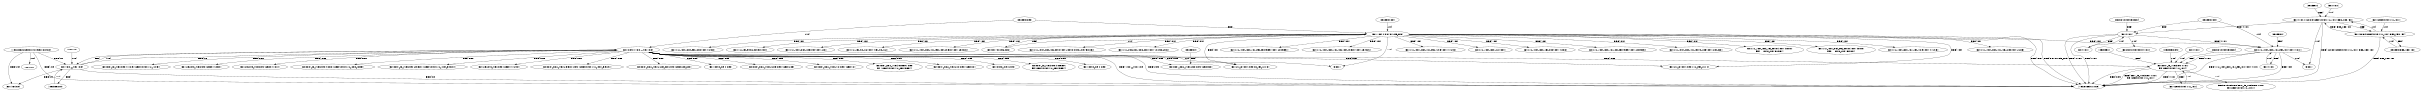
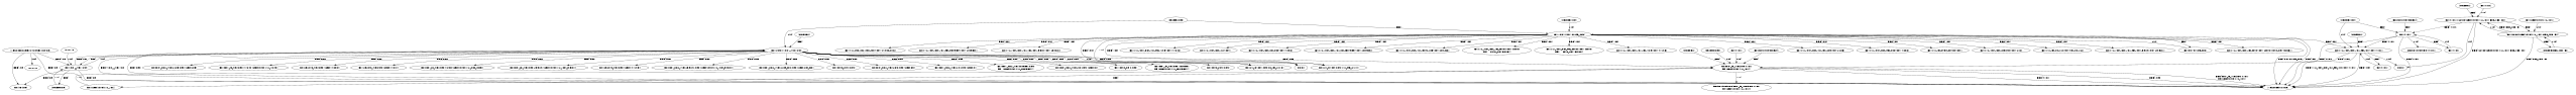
  digraph {
    fontname=Lato
    node [fontname=Lato]
    edge [fontname=Lato]
    n1 [label="(Call,copy_to_user(argp, u.xcrs,\n\t\t\t\t sizeof(struct kvm_xcrs)))"]
    n2 [label="(Call,sizeof(struct kvm_xcrs))"]
    n3 [label="(MethodReturn,long)"]
    n4 [label="(ControlStructure,if (copy_to_user(argp, u.xcrs,\n\t\t\t\t sizeof(struct kvm_xcrs))))"]
    n5 [label="(Call,*argp = (void __user *)arg)"]
    n6 [label="(Call,(void __user *)arg)"]
    n7 [label="(Call,copy_from_user(&mce, argp, sizeof mce))"]
    n8 [label="(Call,copy_from_user(&va, argp, sizeof va))"]
    n9 [label="(Call,copy_from_user(&dbgregs, argp,\n\t\t\t\t   sizeof(struct kvm_debugregs)))"]
    n10 [label="(Call,copy_from_user(&irq, argp, sizeof irq))"]
    n11 [label="(Call,*cpuid_arg = argp)"]
    n12 [label="(Call,copy_to_user(argp, &dbgregs,\n\t\t\t\t sizeof(struct kvm_debugregs)))"]
    n13 [label="(Call,*cpuid_arg = argp)"]
    n14 [label="(Call,msr_io(vcpu, argp, do_set_msr, 0))"]
    n15 [label="(Call,copy_to_user(argp, u.xsave, sizeof(struct kvm_xsave)))"]
    n16 [label="(Call,memdup_user(argp, sizeof(*u.lapic)))"]
    n17 [label="(Call,memdup_user(argp, sizeof(*u.xcrs)))"]
    n18 [label="(Call,copy_to_user(argp, u.lapic, sizeof(struct kvm_lapic_state)))"]
    n19 [label="(Call,copy_to_user(argp, &events, sizeof(struct kvm_vcpu_events)))"]
    n20 [label="(Block,)"]
    n21 [label="(Call,memdup_user(argp, sizeof(*u.xsave)))"]
    n22 [label="(Call,msr_io(vcpu, argp, kvm_get_msr, 1))"]
    n23 [label="(Call,copy_from_user(&events, argp, sizeof(struct kvm_vcpu_events)))"]
    n24 [label="(Call,copy_from_user(&mcg_cap, argp, sizeof mcg_cap))"]
    n25 [label="(Call,*cpuid_arg = argp)"]
    n26 [label="(Call,copy_from_user(&tac, argp, sizeof tac))"]
    n27 [label="(Call,(u32)arg)"]
    n28 [label="(Identifier,arg)"]
    n29 [label="(MethodParameterIn,unsigned long arg)"]
    1000100
    n31 [label="(Call,kvm_vcpu_ioctl_x86_get_xcrs(vcpu, u.xcrs))"]
    n32 [label="(Block,)"]
    n33 [label="(Call,u.xcrs)"]
    n34 [label="(Call,*vcpu = filp->private_data)"]
    n35 [label="(Call,kvm_vcpu_ioctl_x86_set_xsave(vcpu, u.xsave))"]
    n36 [label="(Call,kvm_vcpu_ioctl_x86_set_mce(vcpu, &mce))"]
    n37 [label="(Call,kvm_vcpu_ioctl_get_lapic(vcpu, u.lapic))"]
    n38 [label="(Call,kvm_set_guest_paused(vcpu))"]
    n39 [label="(Call,kvm_vcpu_ioctl_interrupt(vcpu, &irq))"]
    n40 [label="(Call,kvm_set_tsc_khz(vcpu, user_tsc_khz))"]
    n41 [label="(Call,kvm_vcpu_ioctl_x86_get_vcpu_events(vcpu, &events))"]
    n42 [label="(Call,filp->private_data)"]
    n43 [label="(Call,kvm_vcpu_ioctl_set_cpuid(vcpu, &cpuid, cpuid_arg->entries))"]
    n44 [label="(Call,kvm_lapic_set_vapic_addr(vcpu, va.vapic_addr))"]
    n45 [label="(Call,kvm_vcpu_ioctl_x86_get_debugregs(vcpu, &dbgregs))"]
    n46 [label="(Call,kvm_vcpu_ioctl_x86_set_vcpu_events(vcpu, &events))"]
    n47 [label="(Call,kvm_vcpu_ioctl_x86_get_xsave(vcpu, u.xsave))"]
    n48 [label="(Call,kvm_vcpu_ioctl_nmi(vcpu))"]
    n49 [label="(Call,kvm_vcpu_ioctl_set_lapic(vcpu, u.lapic))"]
    n50 [label="(Call,kvm_vcpu_ioctl_x86_set_debugregs(vcpu, &dbgregs))"]
    n51 [label="(Call,kvm_vcpu_ioctl_x86_setup_mce(vcpu, mcg_cap))"]
    n52 [label="(Call,kvm_vcpu_ioctl_set_cpuid2(vcpu, &cpuid,\n\t\t\t\t\t      cpuid_arg->entries))"]
    n53 [label="(Call,kvm_vcpu_ioctl_get_cpuid2(vcpu, &cpuid,\n\t\t\t\t\t      cpuid_arg->entries))"]
    n54 [label="(Call,!u.xcrs)"]
    n55 [label="(ControlStructure,if (!u.xcrs))"]
    n56 [label="(Call,u.xcrs)"]
    n57 [label="(Call,u.xcrs = kzalloc(sizeof(struct kvm_xcrs), GFP_KERNEL))"]
    n58 [label="(Call,kzalloc(sizeof(struct kvm_xcrs), GFP_KERNEL))"]
    n59 [label="(Identifier,GFP_KERNEL)"]
    n60 [label="(ControlStructure,break;)"]
    n61 [label="(Identifier,r)"]
    n62 [label="(Identifier,r)"]
    n63 [label="(Identifier,u)"]
    n64 [label="(Identifier,r)"]
    n65 [label="(Call,sizeof(struct kvm_xcrs))"]
    n66 [label="(Identifier,vcpu)"]
    n67 [label="(Identifier,argp)"]
    n68 [label="(ControlStructure,break;)"]
    n69 [label="(Identifier,argp)"]
    n70 [label="(Identifier,vcpu)"]
    n71 [label="(Call,u.xcrs)"]
    n72 [label="(Call,u.xcrs)"]
    1000115
    n1 -> n2 [label="CFG: "]
    n1 -> n3 [label="DDG: u.xcrs"]
    n1 -> n3 [label="DDG: argp"]
    n1 -> n3 [label="DDG: copy_to_user(argp, u.xcrs,\n\t\t\t\t sizeof(struct kvm_xcrs))"]
    n1 -> n4 [label="AST: "]
    n2 -> n1 [label="AST: "]
    n5 -> n1 [label="DDG: argp"]
    n5 -> n3 [label="DDG: (void __user *)arg"]
    n5 -> n3 [label="DDG: argp"]
    n5 -> n6 [label="CFG: "]
    n5 -> n7 [label="DDG: argp"]
    n5 -> n8 [label="DDG: argp"]
    n5 -> n9 [label="DDG: argp"]
    n5 -> n10 [label="DDG: argp"]
    n5 -> n11 [label="DDG: argp"]
    n5 -> n12 [label="DDG: argp"]
    n5 -> n13 [label="DDG: argp"]
    n5 -> n14 [label="DDG: argp"]
    n5 -> n15 [label="DDG: argp"]
    n5 -> n16 [label="DDG: argp"]
    n5 -> n17 [label="DDG: argp"]
    n5 -> n18 [label="DDG: argp"]
    n5 -> n19 [label="DDG: argp"]
    n5 -> n20 [label="AST: "]
    n5 -> n21 [label="DDG: argp"]
    n5 -> n22 [label="DDG: argp"]
    n5 -> n23 [label="DDG: argp"]
    n5 -> n24 [label="DDG: argp"]
    n5 -> n25 [label="DDG: argp"]
    n5 -> n26 [label="DDG: argp"]
    n6 -> n3 [label="DDG: arg"]
    n6 -> n5 [label="AST: "]
    n6 -> n5 [label="DDG: arg"]
    n6 -> n27 [label="DDG: arg"]
    n6 -> n28 [label="CFG: "]
    n28 -> n6 [label="AST: "]
    n29 -> n3 [label="DDG: arg"]
    n29 -> n6 [label="DDG: arg"]
    n29 -> n27 [label="DDG: arg"]
    n29 -> 1000100 [label="AST: "]
    n31 -> n1 [label="DDG: u.xcrs"]
    n31 -> n3 [label="DDG: kvm_vcpu_ioctl_x86_get_xcrs(vcpu, u.xcrs)"]
    n31 -> n3 [label="DDG: vcpu"]
    n31 -> n32 [label="AST: "]
    n31 -> n33 [label="CFG: "]
    n33 -> n31 [label="AST: "]
    n34 -> n3 [label="DDG: filp->private_data"]
    n34 -> n3 [label="DDG: vcpu"]
    n34 -> n14 [label="DDG: vcpu"]
    n34 -> n20 [label="AST: "]
    n34 -> n22 [label="DDG: vcpu"]
    n34 -> n31 [label="DDG: vcpu"]
    n34 -> n35 [label="DDG: vcpu"]
    n34 -> n36 [label="DDG: vcpu"]
    n34 -> n37 [label="DDG: vcpu"]
    n34 -> n38 [label="DDG: vcpu"]
    n34 -> n39 [label="DDG: vcpu"]
    n34 -> n40 [label="DDG: vcpu"]
    n34 -> n41 [label="DDG: vcpu"]
    n34 -> n42 [label="CFG: "]
    n34 -> n43 [label="DDG: vcpu"]
    n34 -> n44 [label="DDG: vcpu"]
    n34 -> n45 [label="DDG: vcpu"]
    n34 -> n46 [label="DDG: vcpu"]
    n34 -> n47 [label="DDG: vcpu"]
    n34 -> n48 [label="DDG: vcpu"]
    n34 -> n49 [label="DDG: vcpu"]
    n34 -> n50 [label="DDG: vcpu"]
    n34 -> n51 [label="DDG: vcpu"]
    n34 -> n52 [label="DDG: vcpu"]
    n34 -> n53 [label="DDG: vcpu"]
    n42 -> n34 [label="AST: "]
    n54 -> n3 [label="DDG: !u.xcrs"]
    n54 -> n3 [label="DDG: u.xcrs"]
    n54 -> n31 [label="DDG: u.xcrs"]
    n54 -> n55 [label="AST: "]
    n54 -> n56 [label="CFG: "]
    n56 -> n54 [label="AST: "]
    n57 -> n3 [label="DDG: kzalloc(sizeof(struct kvm_xcrs), GFP_KERNEL)"]
    n57 -> n32 [label="AST: "]
    n57 -> n54 [label="DDG: u.xcrs"]
    n57 -> n58 [label="CFG: "]
    n58 -> n3 [label="DDG: GFP_KERNEL"]
    n58 -> n57 [label="AST: "]
    n58 -> n57 [label="DDG: GFP_KERNEL"]
    n58 -> n59 [label="CFG: "]
    n59 -> n58 [label="AST: "]
    n60 -> n1 [label="CFG: "]
    n61 -> n57 [label="CFG: "]
    n62 -> n1 [label="CFG: "]
-   n63 -> n26 [label="CFG: "]
+   n63 -> n5 [label="CFG: "]
    n64 -> n31 [label="CFG: "]
    n65 -> n58 [label="AST: "]
    n66 -> n34 [label="AST: "]
    n67 -> n5 [label="AST: "]
    n67 -> n34 [label="CFG: "]
    n68 -> n54 [label="CFG: "]
    n69 -> n1 [label="AST: "]
    n70 -> n31 [label="AST: "]
    n70 -> n54 [label="CFG: "]
    n71 -> n1 [label="AST: "]
    n72 -> n57 [label="AST: "]
    1000115 -> n6 [label="AST: "]
  }
